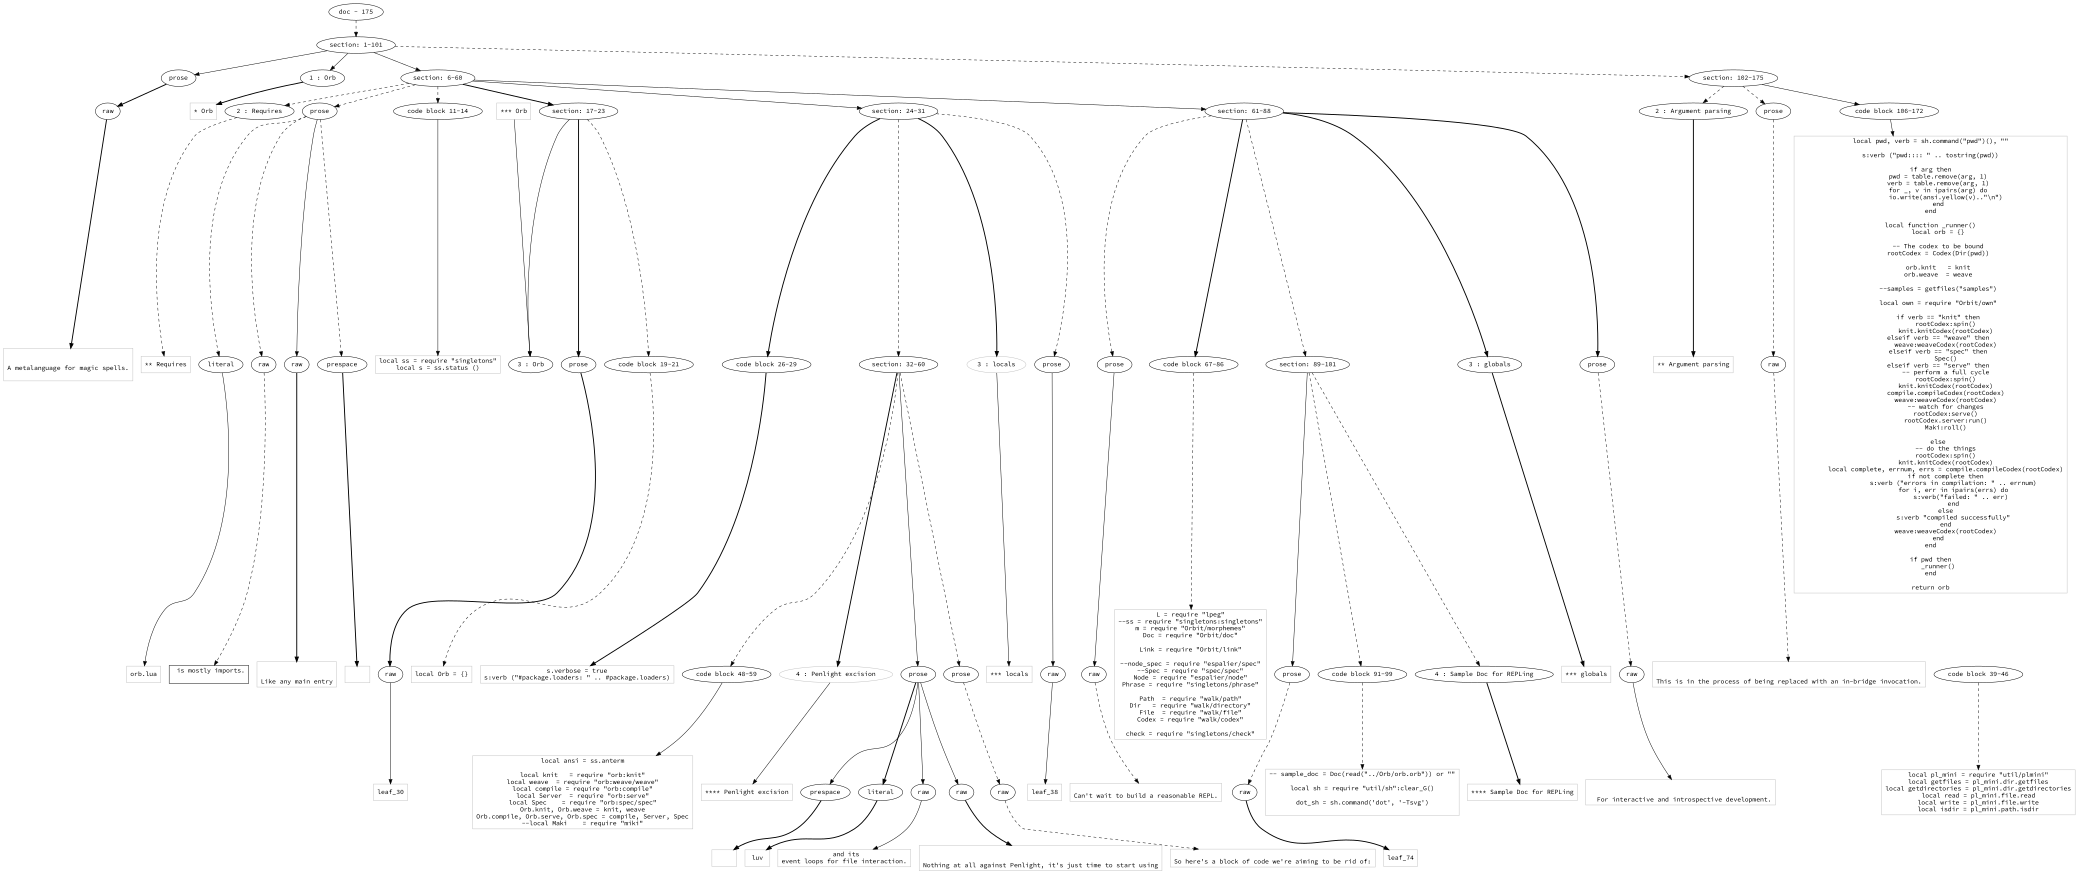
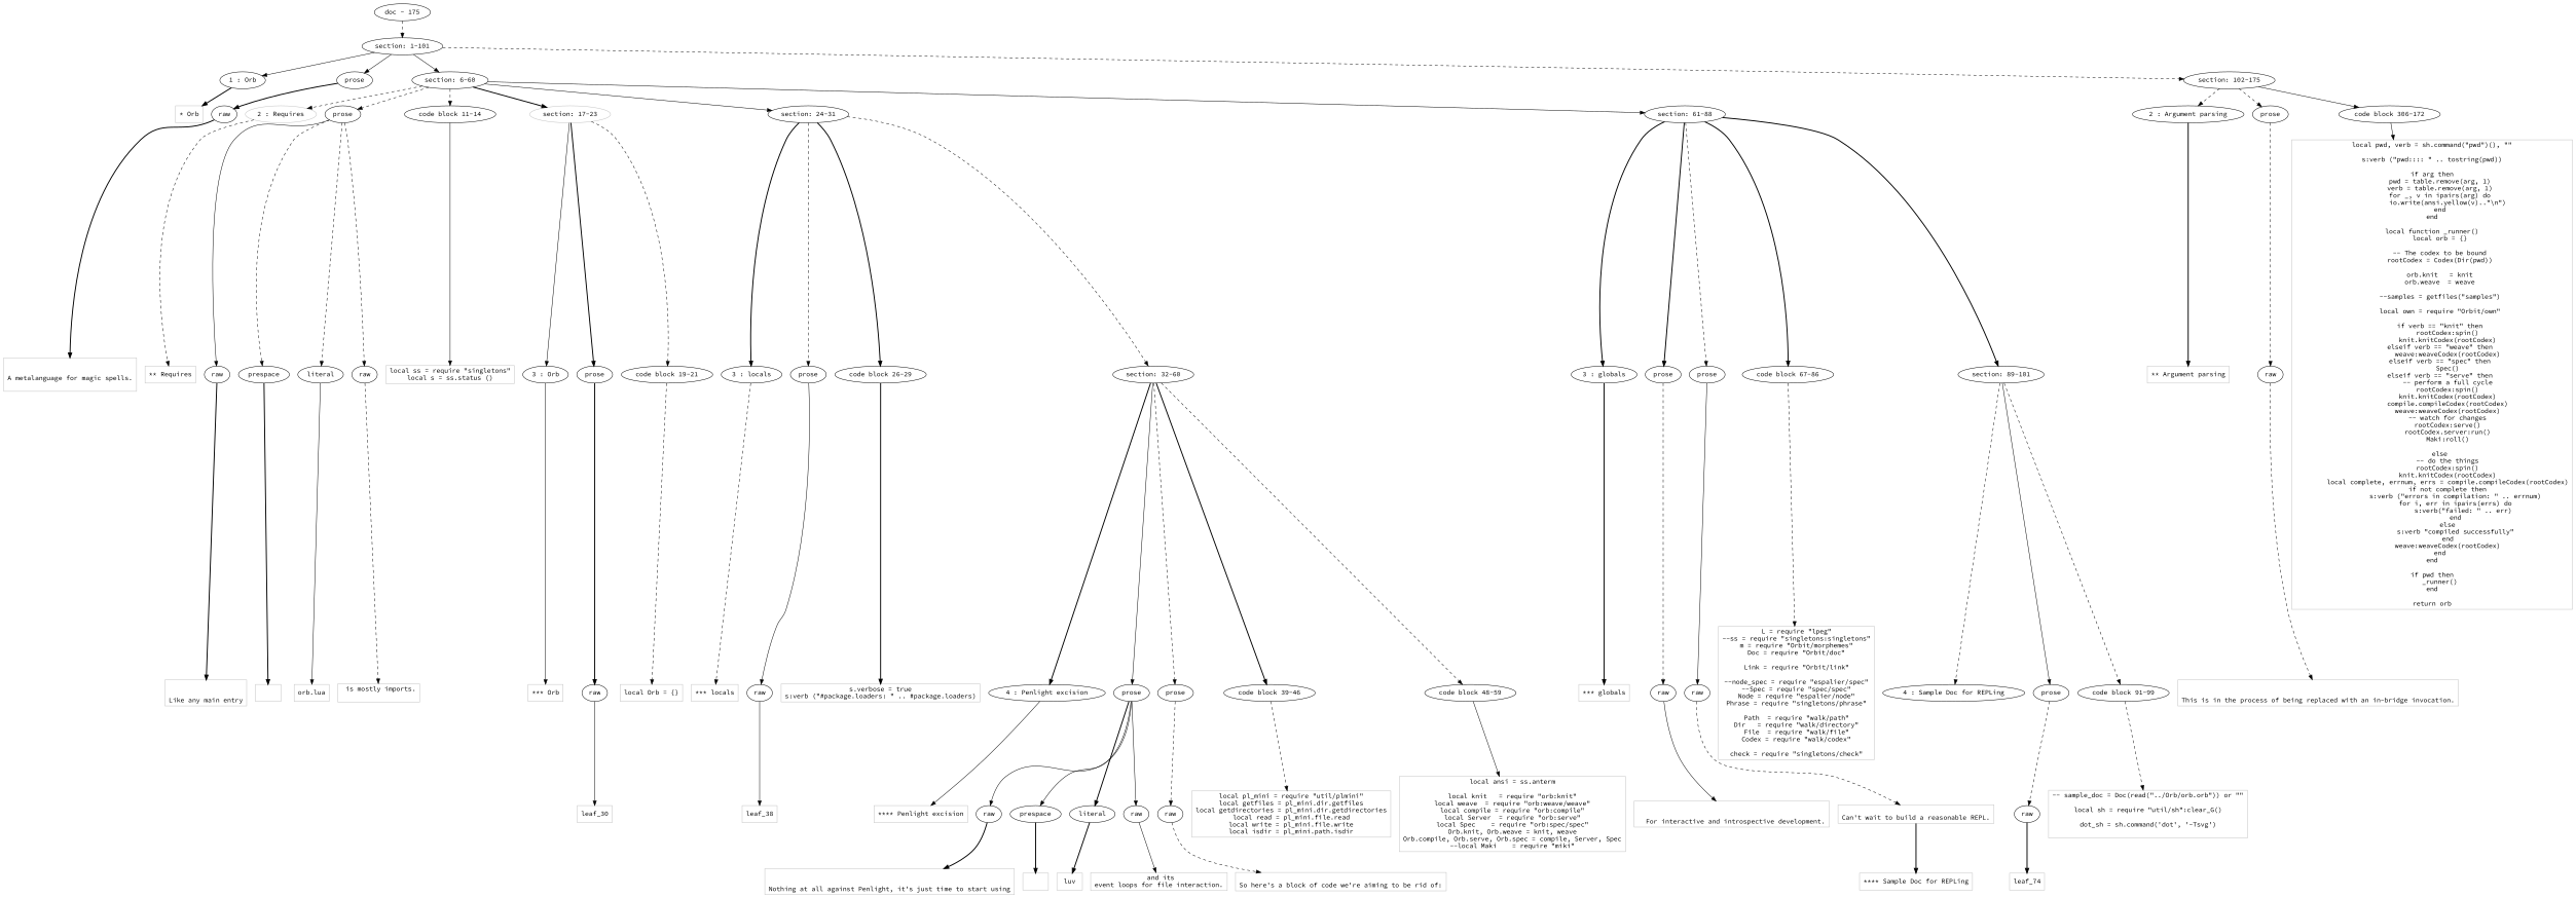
  digraph {
    fontname="Source Code Pro"
    node [fontname="Source Code Pro"]
    edge [fontname="Source Code Pro" style=dashed]
    n1 [label="section: 1-101"]
    n2 [label="1 : Orb"]
    n3 [label=prose]
    n4 [label="section: 6-60"]
    n5 [label="section: 102-175"]
    n6 [label=raw]
-   n7 [label="2 : Requires"]
+   n7 [label="2 : Requires" color=Gray]
    n8 [label=prose]
    n9 [label="code block 11-14"]
-   n10 [label="section: 17-23"]
+   n10 [label="section: 17-23" color=Gray]
    n11 [label="section: 24-31"]
    n12 [label="section: 61-88"]
    n13 [label=raw]
    n14 [label=prespace]
    n15 [label=literal]
    n16 [label=raw]
    n17 [label="3 : Orb"]
    n18 [label=prose]
    n19 [label="code block 19-21"]
    n20 [label=raw]
-   n21 [label="3 : locals" color=Gray]
+   n21 [label="3 : locals"]
    n22 [label=prose]
    n23 [label="code block 26-29"]
    n24 [label="section: 32-60"]
    n25 [label=raw]
-   n26 [label="4 : Penlight excision" color=Gray]
+   n26 [label="4 : Penlight excision"]
    n27 [label=prose]
    n28 [label=prose]
    n29 [label="code block 39-46"]
    n30 [label="code block 48-59"]
    n31 [label=raw]
    n32 [label=prespace]
    n33 [label=literal]
    n34 [label=raw]
    n35 [label=raw]
    n36 [label="3 : globals"]
    n37 [label=prose]
    n38 [label=prose]
    n39 [label="code block 67-86"]
    n40 [label="section: 89-101"]
    n41 [label=raw]
    n42 [label=raw]
    n43 [label="4 : Sample Doc for REPLing"]
    n44 [label=prose]
    n45 [label="code block 91-99"]
    n46 [label=raw]
    n47 [label="2 : Argument parsing"]
    n48 [label=prose]
-   n49 [label="code block 106-172"]
+   n49 [label="code block 306-172"]
    n50 [label=raw]
    n51 [color=Gray label="* Orb" shape=rectangle]
    n52 [color=Gray label="\n\nA metalanguage for magic spells.\n\n" shape=rectangle]
    n53 [color=Gray label="** Requires" shape=rectangle]
    n54 [color=Gray label="local ss = require \"singletons\"\nlocal s = ss.status ()" shape=rectangle]
    n55 [color=Gray label="\n\nLike any main entry" shape=rectangle]
    n56 [color=Gray label=" " shape=rectangle]
    n57 [color=Gray label="orb.lua" shape=rectangle]
-   n58 [color=black label=" is mostly imports.\n\n" shape=rectangle]
+   n58 [color=Gray label=" is mostly imports.\n\n" shape=rectangle]
    n59 [color=Gray label="*** Orb" shape=rectangle]
    n60 [color=Gray label="local Orb = {}" shape=rectangle]
    leaf_30 [color=Gray shape=rectangle]
    n62 [color=Gray label="*** locals" shape=rectangle]
    n63 [color=Gray label="s.verbose = true\ns:verb (\"#package.loaders: \" .. #package.loaders)" shape=rectangle]
    leaf_38 [color=Gray shape=rectangle]
    n65 [color=Gray label="**** Penlight excision" shape=rectangle]
    n66 [color=Gray label="local pl_mini = require \"util/plmini\"\nlocal getfiles = pl_mini.dir.getfiles\nlocal getdirectories = pl_mini.dir.getdirectories\nlocal read = pl_mini.file.read\nlocal write = pl_mini.file.write\nlocal isdir = pl_mini.path.isdir" shape=rectangle]
    n67 [color=Gray label="local ansi = ss.anterm\n\nlocal knit   = require \"orb:knit\"\nlocal weave  = require \"orb:weave/weave\"\nlocal compile = require \"orb:compile\"\nlocal Server  = require \"orb:serve\"\nlocal Spec    = require \"orb:spec/spec\"\nOrb.knit, Orb.weave = knit, weave\nOrb.compile, Orb.serve, Orb.spec = compile, Server, Spec\n--local Maki    = require \"miki\"" shape=rectangle]
    n68 [color=Gray label="\n\nNothing at all against Penlight, it's just time to start using" shape=rectangle]
    n69 [color=Gray label=" " shape=rectangle]
    n70 [color=Gray label=luv shape=rectangle]
    n71 [color=Gray label=" and its\nevent loops for file interaction.\n" shape=rectangle]
    n72 [color=Gray label="\nSo here's a block of code we're aiming to be rid of:\n" shape=rectangle]
    n73 [color=Gray label="*** globals" shape=rectangle]
    n74 [color=Gray label="L = require \"lpeg\"\n--ss = require \"singletons:singletons\"\nm = require \"Orbit/morphemes\"\nDoc = require \"Orbit/doc\"\n\nLink = require \"Orbit/link\"\n\n--node_spec = require \"espalier/spec\"\n--Spec = require \"spec/spec\"\nNode = require \"espalier/node\"\nPhrase = require \"singletons/phrase\"\n\nPath  = require \"walk/path\"\nDir   = require \"walk/directory\"\nFile  = require \"walk/file\"\nCodex = require \"walk/codex\"\n\ncheck = require \"singletons/check\"" shape=rectangle]
    n75 [color=Gray label="\n\n  For interactive and introspective development.\n" shape=rectangle]
    n76 [color=Gray label="\nCan't wait to build a reasonable REPL.\n" shape=rectangle]
    n77 [color=Gray label="**** Sample Doc for REPLing" shape=rectangle]
    n78 [color=Gray label="-- sample_doc = Doc(read(\"../Orb/orb.orb\")) or \"\"\n\nlocal sh = require \"util/sh\":clear_G()\n\ndot_sh = sh.command('dot', '-Tsvg')\n\n" shape=rectangle]
    leaf_74 [color=Gray shape=rectangle]
    n80 [color=Gray label="** Argument parsing" shape=rectangle]
    n81 [color=Gray label="local pwd, verb = sh.command(\"pwd\")(), \"\"\n\ns:verb (\"pwd:::: \" .. tostring(pwd))\n\nif arg then\n    pwd = table.remove(arg, 1)\n    verb = table.remove(arg, 1)\n    for _, v in ipairs(arg) do\n        io.write(ansi.yellow(v)..\"\\n\")\n    end\nend\n\nlocal function _runner()\n    local orb = {}\n\n    -- The codex to be bound\n    rootCodex = Codex(Dir(pwd))\n\n    orb.knit   = knit\n    orb.weave  = weave\n\n    --samples = getfiles(\"samples\")\n\n    local own = require \"Orbit/own\"\n\n    if verb == \"knit\" then\n        rootCodex:spin()\n        knit.knitCodex(rootCodex)\n    elseif verb == \"weave\" then\n        weave:weaveCodex(rootCodex)\n    elseif verb == \"spec\" then\n        Spec()\n    elseif verb == \"serve\" then\n        -- perform a full cycle\n        rootCodex:spin()\n        knit.knitCodex(rootCodex)\n        compile.compileCodex(rootCodex)\n        weave:weaveCodex(rootCodex)\n        -- watch for changes\n        rootCodex:serve()\n        rootCodex.server:run()\n        Maki:roll()\n\n    else\n        -- do the things\n        rootCodex:spin()\n        knit.knitCodex(rootCodex)\n        local complete, errnum, errs = compile.compileCodex(rootCodex)\n        if not complete then\n            s:verb (\"errors in compilation: \" .. errnum)\n            for i, err in ipairs(errs) do\n                s:verb(\"failed: \" .. err)\n            end\n        else\n            s:verb \"compiled successfully\"\n        end\n        weave:weaveCodex(rootCodex)\n    end\nend\n\nif pwd then\n    _runner()\nend\n\nreturn orb" shape=rectangle]
    n82 [color=Gray label="\n\nThis is in the process of being replaced with an in-bridge invocation.\n" shape=rectangle]
    n83 [label="doc - 175"]
    subgraph sub_1 {
      rank=same
      n1
    }
    subgraph sub_2 {
      rank=same
      n2
      n3
      n4
      n5
    }
    subgraph sub_3 {
      rank=same
      n6
    }
    subgraph sub_4 {
      rank=same
      n7
      n8
      n9
      n10
      n11
      n12
    }
    subgraph sub_5 {
      rank=same
      n13
      n14
      n15
      n16
    }
    subgraph sub_6 {
      rank=same
      n17
      n18
      n19
    }
    subgraph sub_7 {
      rank=same
      n20
    }
    subgraph sub_8 {
      rank=same
      n21
      n22
      n23
      n24
    }
    subgraph sub_9 {
      rank=same
      n25
    }
    subgraph sub_10 {
      rank=same
      n26
      n27
      n28
      n29
      n30
    }
    subgraph sub_11 {
      rank=same
      n31
      n32
      n33
      n34
    }
    subgraph sub_12 {
      rank=same
      n35
    }
    subgraph sub_13 {
      rank=same
      n36
      n37
      n38
      n39
      n40
    }
    subgraph sub_14 {
      rank=same
      n41
    }
    subgraph sub_15 {
      rank=same
      n42
    }
    subgraph sub_16 {
      rank=same
      n43
      n44
      n45
    }
    subgraph sub_17 {
      rank=same
      n46
    }
    subgraph sub_18 {
      rank=same
      n47
      n48
      n49
    }
    subgraph sub_19 {
      rank=same
      n50
    }
    n1 -> n2 [style=solid]
    n1 -> n3 [style=solid]
    n1 -> n4 [style=solid]
    n1 -> n5
    n2 -> n51 [style=bold]
    n3 -> n6 [style=bold]
    n4 -> n7
    n4 -> n8
    n4 -> n9
    n4 -> n10 [style=bold]
    n4 -> n11 [style=solid]
    n4 -> n12 [style=solid]
    n5 -> n47
    n5 -> n48
    n5 -> n49 [style=solid]
    n6 -> n52 [style=bold]
    n7 -> n53
    n8 -> n13 [style=solid]
    n8 -> n14
    n8 -> n15
    n8 -> n16
    n9 -> n54 [style=solid]
    n10 -> n17 [style=solid]
    n10 -> n18 [style=bold]
    n10 -> n19
    n11 -> n21 [style=bold]
    n11 -> n22
    n11 -> n23 [style=bold]
    n11 -> n24
    n12 -> n36 [style=bold]
    n12 -> n37 [style=bold]
    n12 -> n38
    n12 -> n39 [style=bold]
-   n12 -> n40
+   n12 -> n40 [style=bold]
    n13 -> n55 [style=bold]
    n14 -> n56 [style=bold]
    n15 -> n57 [style=solid]
    n16 -> n58
-   n59 -> n17 [style=solid]
+   n17 -> n59 [style=solid]
    n18 -> n20 [style=bold]
    n19 -> n60
    n20 -> leaf_30 [style=solid]
-   n21 -> n62 [style=solid]
+   n21 -> n62
    n22 -> n25 [style=solid]
    n23 -> n63 [style=bold]
    n24 -> n26 [style=bold]
    n24 -> n27 [style=solid]
    n24 -> n28
+   n24 -> n29 [style=bold]
    n24 -> n30
    n25 -> leaf_38 [style=solid]
    n26 -> n65 [style=solid]
    n27 -> n31 [style=solid]
    n27 -> n32 [style=solid]
    n27 -> n33 [style=bold]
    n27 -> n34 [style=solid]
    n28 -> n35
    n29 -> n66
    n30 -> n67 [style=solid]
    n31 -> n68 [style=bold]
    n32 -> n69 [style=bold]
    n33 -> n70 [style=bold]
    n34 -> n71 [style=solid]
    n35 -> n72
    n36 -> n73 [style=bold]
    n37 -> n41
    n38 -> n42 [style=solid]
    n39 -> n74
    n40 -> n43
    n40 -> n44 [style=solid]
    n40 -> n45
    n41 -> n75 [style=solid]
    n42 -> n76
-   n43 -> n77 [style=bold]
+   n76 -> n77 [style=bold]
    n44 -> n46
    n45 -> n78
    n46 -> leaf_74 [style=bold]
    n47 -> n80 [style=bold]
    n48 -> n50
    n49 -> n81 [style=solid]
    n50 -> n82
    n83 -> n1
  }
